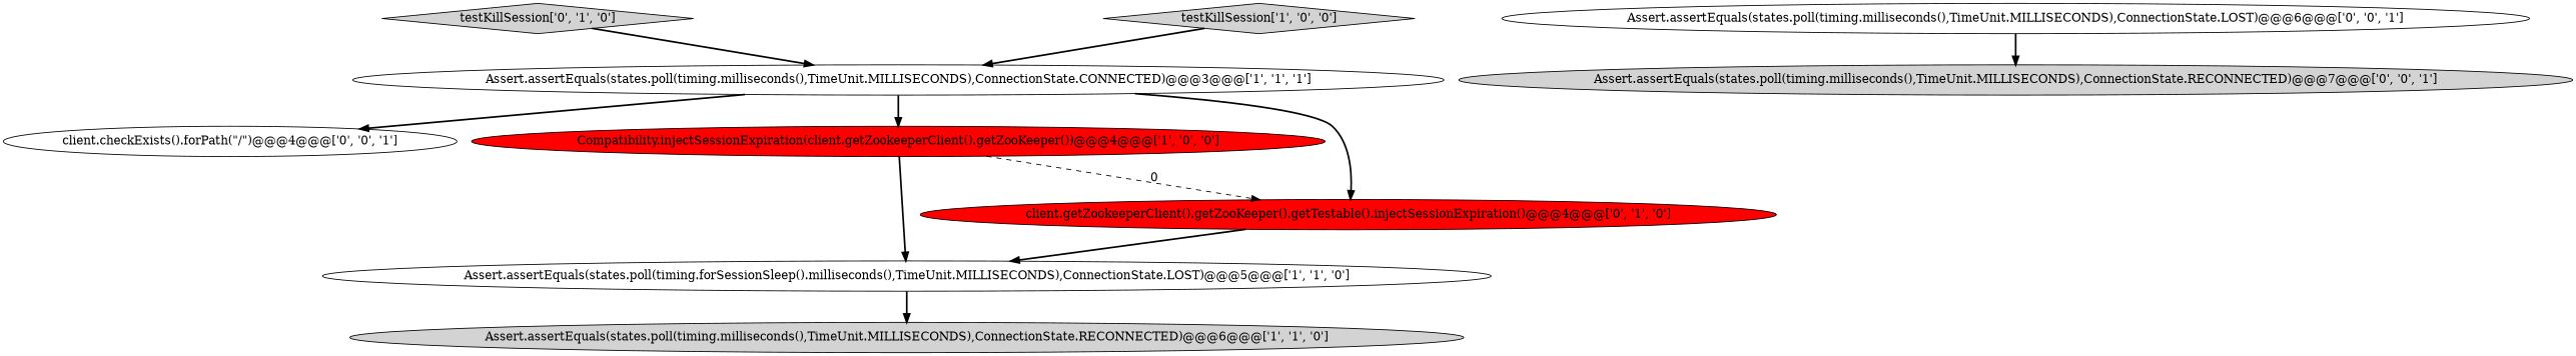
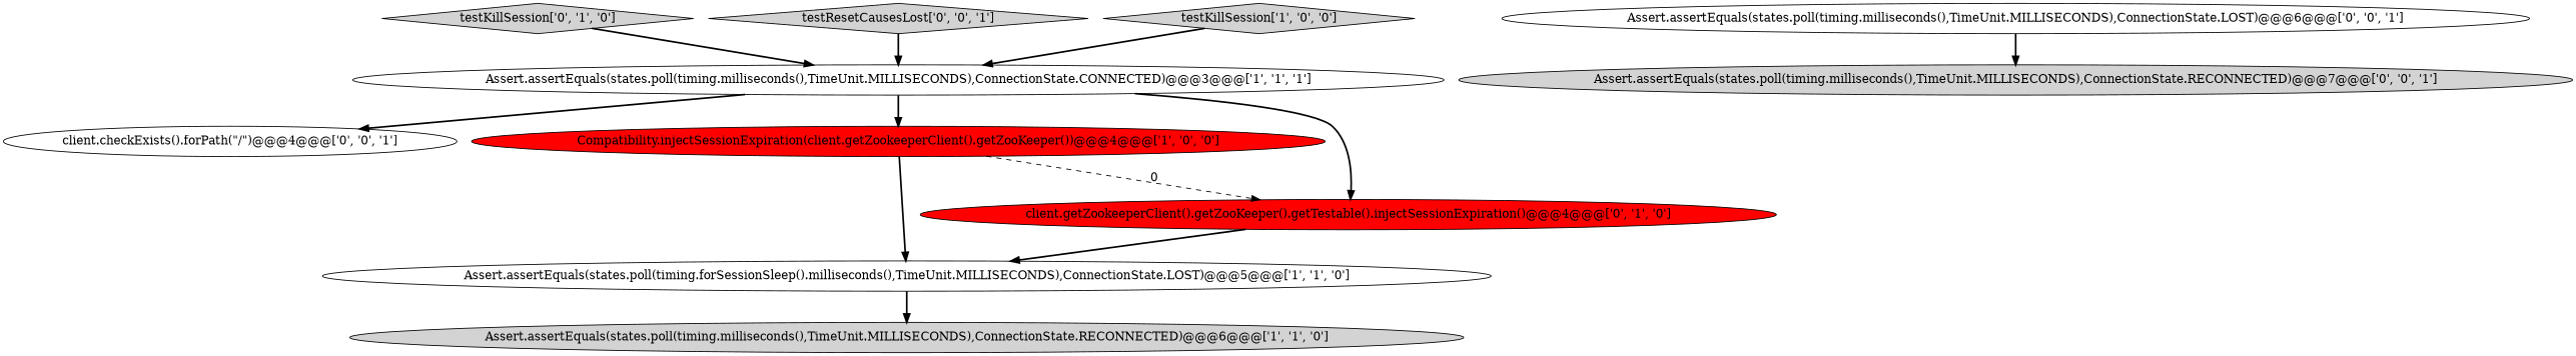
  digraph {
    node [fillcolor=lightgray shape=ellipse style=filled]
    edge [style=bold]
    n1 [fillcolor=white label="client.checkExists().forPath(\"/\")@@@4@@@['0', '0', '1']"]
    n2 [fillcolor=white label="Assert.assertEquals(states.poll(timing.milliseconds(),TimeUnit.MILLISECONDS),ConnectionState.LOST)@@@6@@@['0', '0', '1']"]
    n3 [label="Assert.assertEquals(states.poll(timing.milliseconds(),TimeUnit.MILLISECONDS),ConnectionState.RECONNECTED)@@@7@@@['0', '0', '1']"]
    n4 [label="Assert.assertEquals(states.poll(timing.milliseconds(),TimeUnit.MILLISECONDS),ConnectionState.RECONNECTED)@@@6@@@['1', '1', '0']"]
    n5 [label="testKillSession['0', '1', '0']" shape=diamond]
    n6 [fillcolor=white label="Assert.assertEquals(states.poll(timing.milliseconds(),TimeUnit.MILLISECONDS),ConnectionState.CONNECTED)@@@3@@@['1', '1', '1']"]
    n7 [fillcolor=red label="Compatibility.injectSessionExpiration(client.getZookeeperClient().getZooKeeper())@@@4@@@['1', '0', '0']"]
    n8 [fillcolor=red label="client.getZookeeperClient().getZooKeeper().getTestable().injectSessionExpiration()@@@4@@@['0', '1', '0']"]
    n9 [fillcolor=white label="Assert.assertEquals(states.poll(timing.forSessionSleep().milliseconds(),TimeUnit.MILLISECONDS),ConnectionState.LOST)@@@5@@@['1', '1', '0']"]
+   n10 [label="testResetCausesLost['0', '0', '1']" shape=diamond]
    n11 [label="testKillSession['1', '0', '0']" shape=diamond]
    n2 -> n3
    n5 -> n6
    n6 -> n1
    n6 -> n7
    n6 -> n8
    n7 -> n8 [label=0 style=dashed]
    n7 -> n9
    n8 -> n9
    n9 -> n4
+   n10 -> n6
    n11 -> n6
  }
